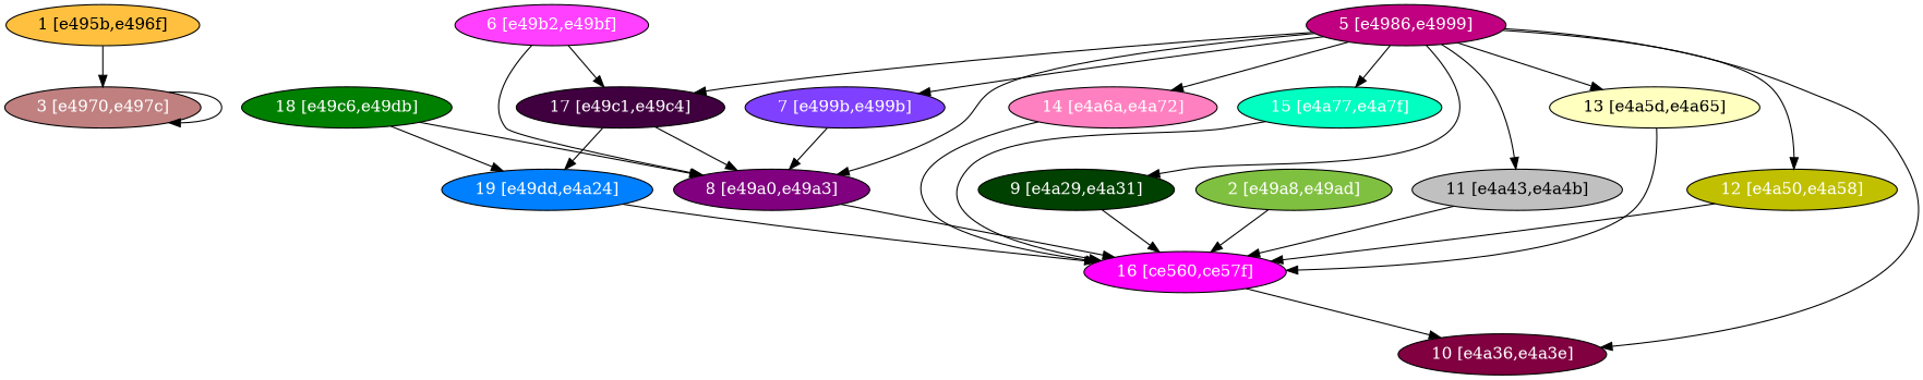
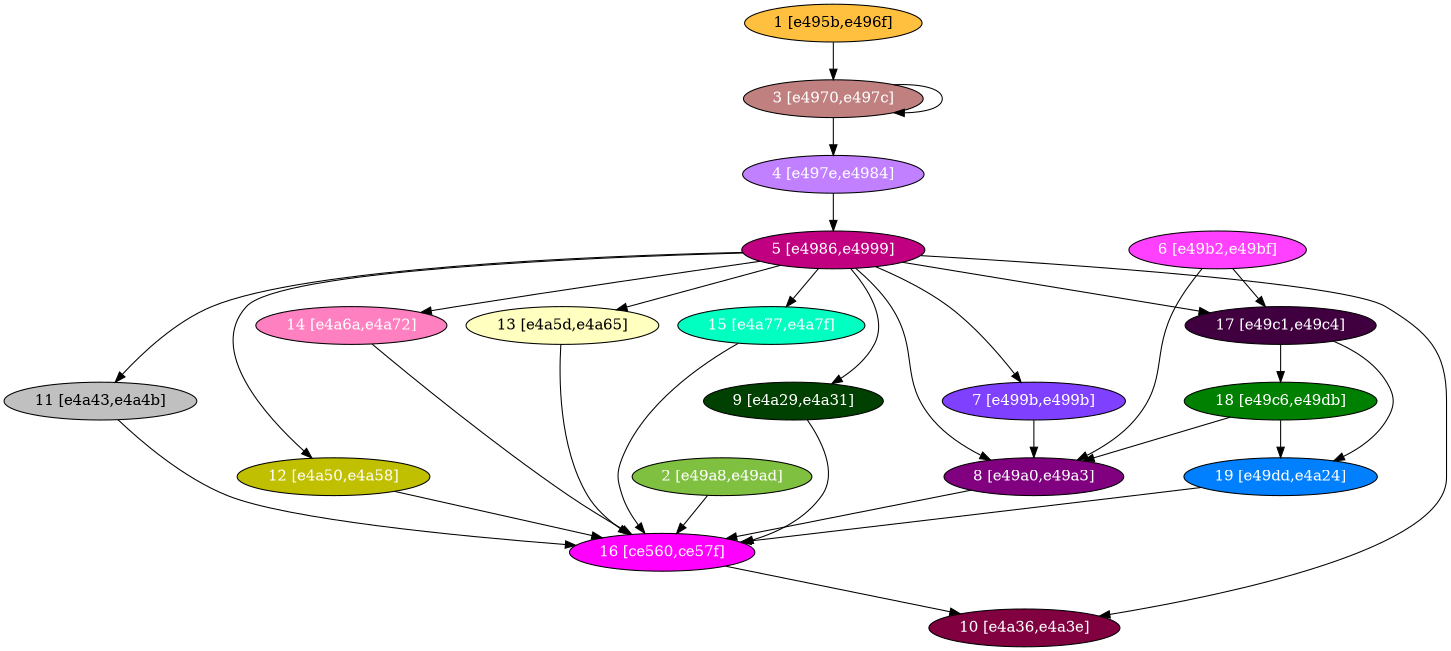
  digraph {
    node [fontcolor="#ffffff" shape=oval style=filled]
    n1 [fillcolor="#FFC040" fontcolor="#000000" label="1 [e495b,e496f]"]
    n2 [fillcolor="#C08080" label="3 [e4970,e497c]"]
    n3 [fillcolor="#80C040" label="2 [e49a8,e49ad]"]
    n4 [fillcolor="#FF00FF" label="16 [ce560,ce57f]"]
+   n5 [fillcolor="#C080FF" label="4 [e497e,e4984]"]
    n6 [fillcolor="#800040" label="10 [e4a36,e4a3e]"]
    n7 [fillcolor="#C00080" label="5 [e4986,e4999]"]
    n8 [fillcolor="#8040FF" label="7 [e499b,e499b]"]
    n9 [fillcolor="#800080" label="8 [e49a0,e49a3]"]
    n10 [fillcolor="#004000" label="9 [e4a29,e4a31]"]
    n11 [fillcolor="#C0C0C0" fontcolor="#000000" label="11 [e4a43,e4a4b]"]
    n12 [fillcolor="#C0C000" label="12 [e4a50,e4a58]"]
    n13 [fillcolor="#FFFFC0" fontcolor="#000000" label="13 [e4a5d,e4a65]"]
    n14 [fillcolor="#FF80C0" label="14 [e4a6a,e4a72]"]
    n15 [fillcolor="#00FFC0" label="15 [e4a77,e4a7f]"]
    n16 [fillcolor="#400040" label="17 [e49c1,e49c4]"]
    n17 [fillcolor="#FF40FF" label="6 [e49b2,e49bf]"]
    n18 [fillcolor="#008000" label="18 [e49c6,e49db]"]
    n19 [fillcolor="#0080FF" label="19 [e49dd,e4a24]"]
    n1 -> n2
    n2 -> n2
+   n2 -> n5
    n3 -> n4
    n4 -> n6
+   n5 -> n7
    n7 -> n6
    n7 -> n8
    n7 -> n9
    n7 -> n10
    n7 -> n11
    n7 -> n12
    n7 -> n13
    n7 -> n14
    n7 -> n15
    n7 -> n16
    n8 -> n9
    n9 -> n4
    n10 -> n4
    n11 -> n4
    n12 -> n4
    n13 -> n4
    n14 -> n4
    n15 -> n4
-   n16 -> n9
+   n16 -> n18
    n16 -> n19
    n17 -> n9
    n17 -> n16
    n18 -> n9
    n18 -> n19
    n19 -> n4
  }
